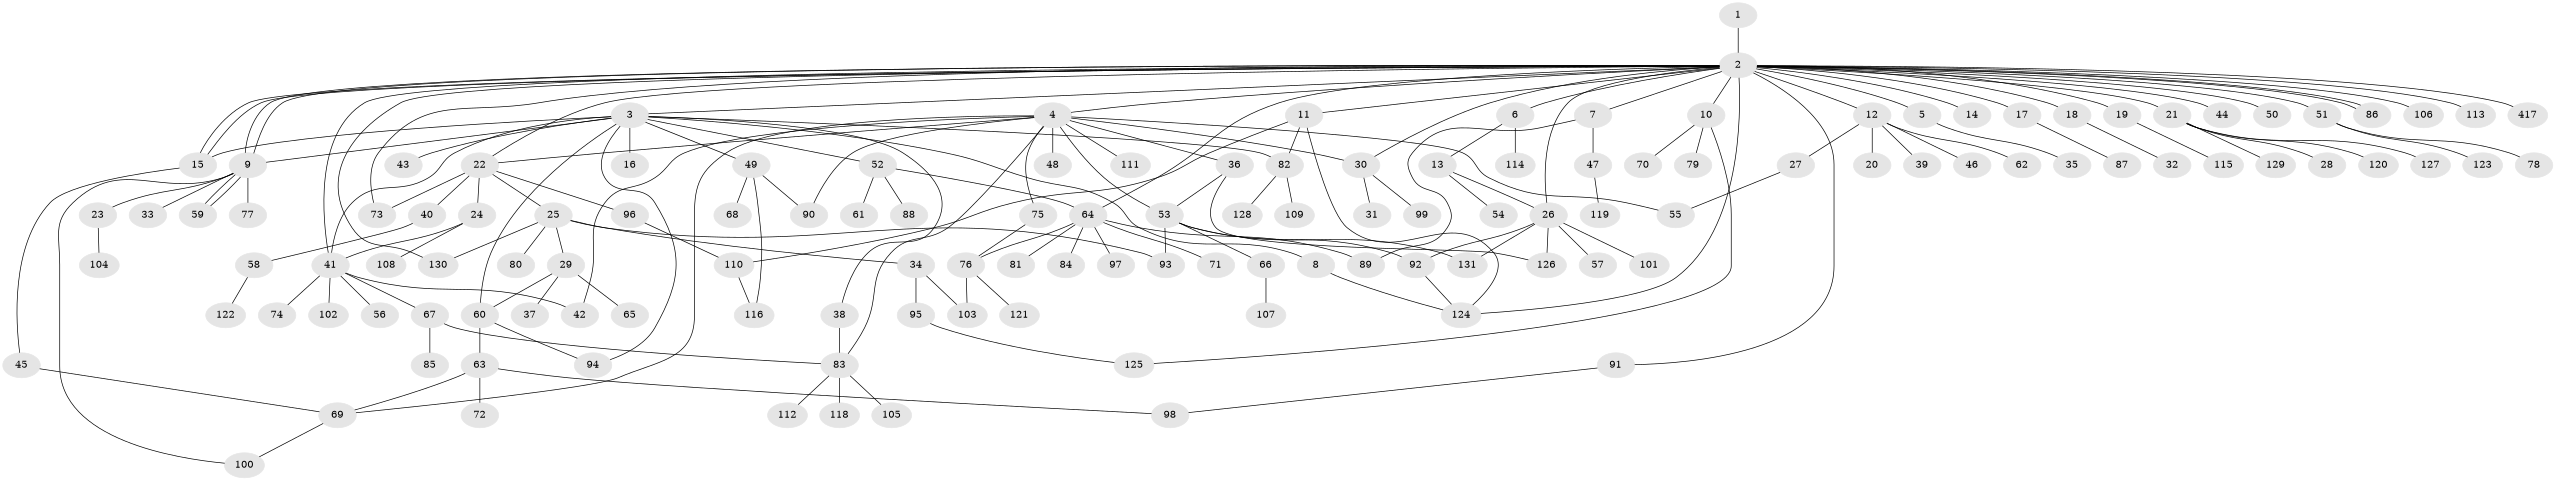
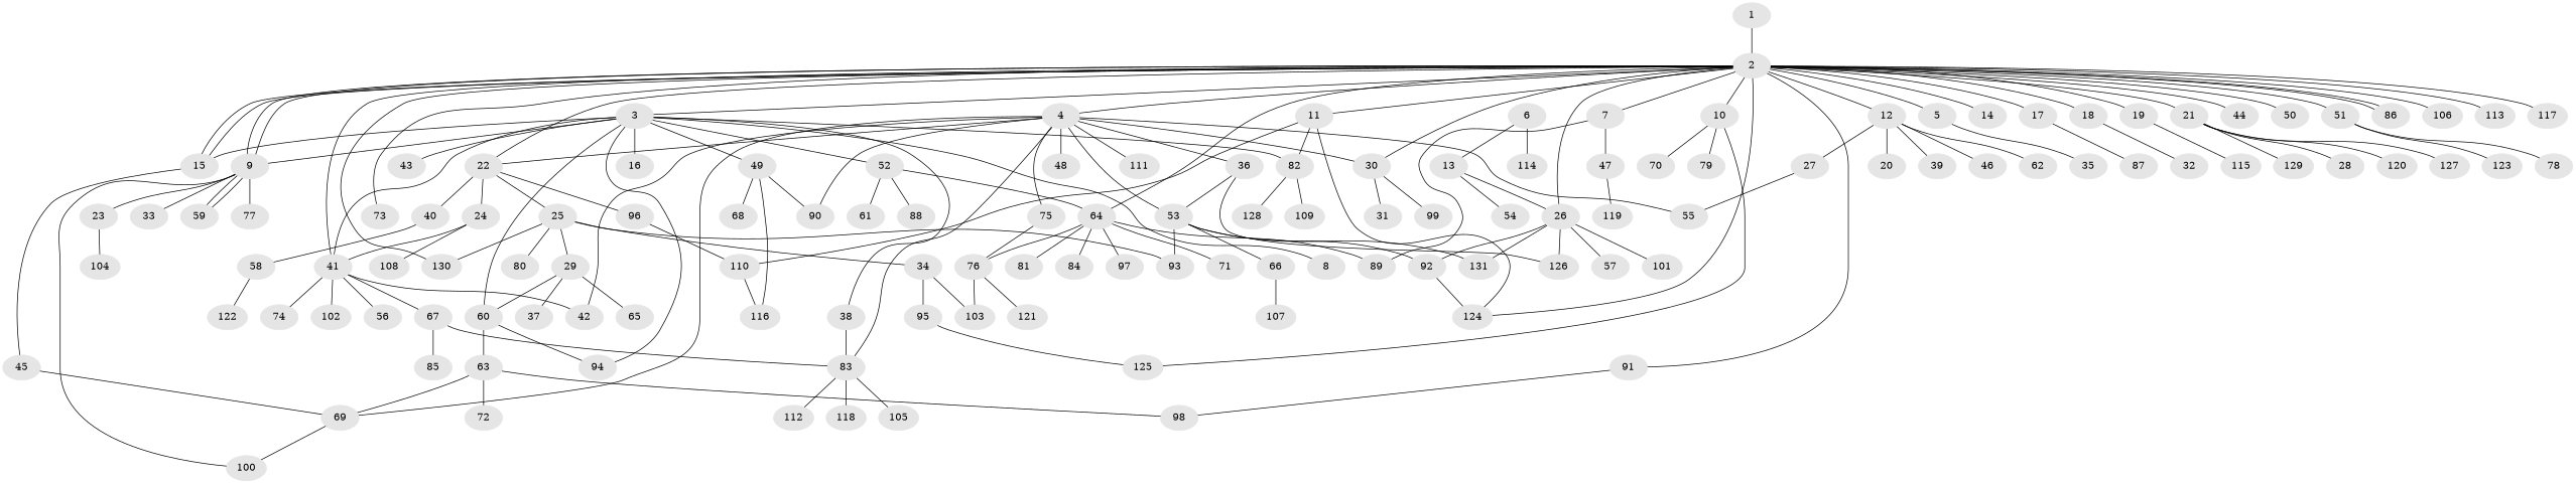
  graph {
    node [color=gray90 style=filled]
    1
    2
    3
    4
    5
    6
    7
    9
    10
    11
    12
    14
    15
    17
    18
    19
    21
    22
    26
    30
    41
    44
    50
    51
    64
    73
    86
    91
    106
    113
-   117 [label=417]
+   117
    124
    130
    8
    16
    38
    43
    49
    52
    60
    82
    94
    36
    42
    48
    53
    55
    69
    75
    83
    90
    111
    35
    13
    114
    47
    89
    23
    33
    59
    77
    100
    70
    79
    125
    110
    20
    27
    39
    46
    62
    45
    87
    32
    115
    28
    120
    127
    129
    24
    25
    96
    40
    57
    92
    101
    126
    131
    31
    99
    56
    67
    74
    102
    78
    123
    71
    76
    81
    84
    97
    98
    68
    116
    61
    88
    63
    109
    128
    93
    66
    105
    112
    118
    54
    119
    104
    108
    29
    34
    80
    37
    65
    95
    103
    58
    122
    85
    107
    72
    121
    1 -- 2
    2 -- 3
    2 -- 4
    2 -- 5
-   2 -- 6
    2 -- 7
    2 -- 9
    2 -- 9
    2 -- 10
    2 -- 11
    2 -- 12
    2 -- 14
    2 -- 15
    2 -- 15
    2 -- 17
    2 -- 18
    2 -- 19
    2 -- 21
    2 -- 22
    2 -- 26
    2 -- 30
    2 -- 41
    2 -- 44
    2 -- 50
    2 -- 51
    2 -- 64
    2 -- 73
    2 -- 86
    2 -- 86
    2 -- 91
    2 -- 106
    2 -- 113
    2 -- 117
    2 -- 124
    2 -- 130
    3 -- 9
    3 -- 15
    3 -- 41
    3 -- 8
    3 -- 16
    3 -- 38
    3 -- 43
    3 -- 49
    3 -- 52
    3 -- 60
    3 -- 82
    3 -- 94
    4 -- 22
    4 -- 30
    4 -- 36
    4 -- 42
    4 -- 48
    4 -- 53
    4 -- 55
    4 -- 69
    4 -- 75
    4 -- 83
    4 -- 90
    4 -- 111
    5 -- 35
    6 -- 13
    6 -- 114
    7 -- 47
    7 -- 89
    9 -- 23
    9 -- 33
    9 -- 59
    9 -- 59
    9 -- 77
    9 -- 100
    10 -- 70
    10 -- 79
    10 -- 125
    11 -- 124
    11 -- 82
    11 -- 110
    12 -- 20
    12 -- 27
    12 -- 39
    12 -- 46
    12 -- 62
    15 -- 45
    17 -- 87
    18 -- 32
    19 -- 115
    21 -- 28
    21 -- 120
    21 -- 127
    21 -- 129
-   22 -- 73
    22 -- 24
    22 -- 25
    22 -- 96
    22 -- 40
    26 -- 57
    26 -- 92
    26 -- 101
    26 -- 126
    26 -- 131
    30 -- 31
    30 -- 99
    41 -- 42
    41 -- 56
    41 -- 67
    41 -- 74
    41 -- 102
    51 -- 78
    51 -- 123
    64 -- 89
    64 -- 71
    64 -- 76
    64 -- 81
    64 -- 84
    64 -- 97
    91 -- 98
-   8 -- 124
    38 -- 83
    49 -- 90
    49 -- 68
    49 -- 116
    52 -- 64
    52 -- 61
    52 -- 88
    60 -- 94
    60 -- 63
    82 -- 109
    82 -- 128
    36 -- 53
    36 -- 126
    53 -- 92
    53 -- 131
    53 -- 93
    53 -- 66
    69 -- 100
    75 -- 76
    83 -- 105
    83 -- 112
    83 -- 118
    13 -- 26
    13 -- 54
    47 -- 119
    23 -- 104
    110 -- 116
    27 -- 55
    45 -- 69
    24 -- 41
    24 -- 108
    25 -- 130
    25 -- 93
    25 -- 29
    25 -- 34
    25 -- 80
    96 -- 110
    40 -- 58
    92 -- 124
    67 -- 83
    67 -- 85
    76 -- 103
    76 -- 121
    63 -- 69
    63 -- 98
    63 -- 72
    66 -- 107
    29 -- 60
    29 -- 37
    29 -- 65
    34 -- 95
    34 -- 103
    95 -- 125
    58 -- 122
  }
